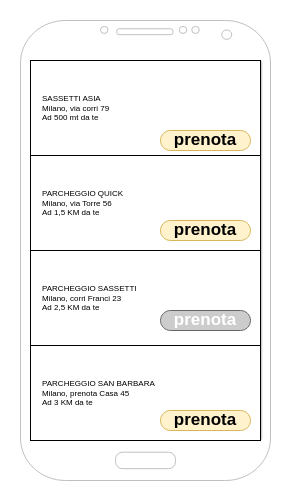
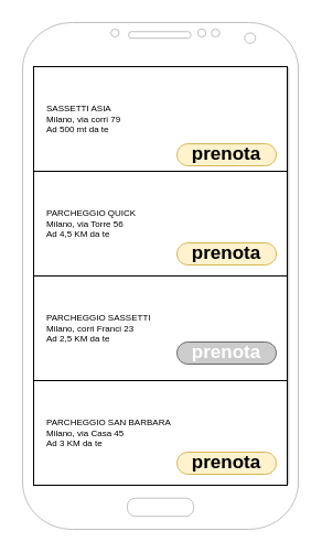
  <mxCell id="0" />
  <mxCell id="1" parent="0" />
  <mxCell id="2" value="" style="verticalLabelPosition=bottom;verticalAlign=top;html=1;shadow=0;dashed=0;strokeWidth=1;shape=mxgraph.android.phone2;strokeColor=#c0c0c0;" vertex="1" parent="1"><mxGeometry x="20" y="20" width="250" height="460" as="geometry" /></mxCell>
  <mxCell id="3" value="" style="strokeWidth=1;html=1;shadow=0;dashed=0;shape=mxgraph.android.rrect;rSize=0;strokeColor=#6c8ebf;fillColor=#dae8fc;" vertex="1" parent="1"><mxGeometry x="30" y="60" width="230" height="380" as="geometry" /></mxCell>
  <mxCell id="4" value="SASSETTI ASIA&lt;br&gt;Milano, via corri 79&lt;br&gt;Ad 500 mt da te" style="strokeWidth=1;html=1;shadow=0;dashed=0;shape=mxgraph.android.rrect;rSize=0;align=left;spacingLeft=10;fontSize=8;" vertex="1" parent="3"><mxGeometry width="230" height="95" as="geometry" /></mxCell>
- <mxCell id="5" value="PARCHEGGIO QUICK&lt;br&gt;Milano, via Torre 56&lt;br&gt;Ad 1,5 KM da te" style="strokeWidth=1;html=1;shadow=0;dashed=0;shape=mxgraph.android.rrect;rSize=0;align=left;spacingLeft=10;fontSize=8;" vertex="1" parent="3"><mxGeometry y="95" width="230" height="95" as="geometry" /></mxCell>
+ <mxCell id="5" value="PARCHEGGIO QUICK&lt;br&gt;Milano, via Torre 56&lt;br&gt;Ad 4,5 KM da te" style="strokeWidth=1;html=1;shadow=0;dashed=0;shape=mxgraph.android.rrect;rSize=0;align=left;spacingLeft=10;fontSize=8;" vertex="1" parent="3"><mxGeometry y="95" width="230" height="95" as="geometry" /></mxCell>
  <mxCell id="6" value="PARCHEGGIO SASSETTI&lt;br&gt;Milano, corri Franci 23&lt;br&gt;Ad 2,5 KM da te" style="strokeWidth=1;html=1;shadow=0;dashed=0;shape=mxgraph.android.rrect;rSize=0;align=left;spacingLeft=10;fontSize=8;" vertex="1" parent="3"><mxGeometry y="190" width="230" height="95" as="geometry" /></mxCell>
- <mxCell id="7" value="PARCHEGGIO SAN BARBARA&lt;br&gt;Milano, prenota Casa 45&lt;br&gt;Ad 3 KM da te" style="strokeWidth=1;html=1;shadow=0;dashed=0;shape=mxgraph.android.rrect;rSize=0;align=left;spacingLeft=10;fontSize=8;" vertex="1" parent="3"><mxGeometry y="285" width="230" height="95" as="geometry" /></mxCell>
+ <mxCell id="7" value="PARCHEGGIO SAN BARBARA&lt;br&gt;Milano, via Casa 45&lt;br&gt;Ad 3 KM da te" style="strokeWidth=1;html=1;shadow=0;dashed=0;shape=mxgraph.android.rrect;rSize=0;align=left;spacingLeft=10;fontSize=8;" vertex="1" parent="3"><mxGeometry y="285" width="230" height="95" as="geometry" /></mxCell>
  <mxCell id="8" value="prenota" style="strokeWidth=1;shadow=0;dashed=0;align=center;html=1;shape=mxgraph.mockup.buttons.button;strokeColor=#d6b656;mainText=;buttonStyle=round;fontSize=17;fontStyle=1;whiteSpace=wrap;fillColor=#fff2cc;" vertex="1" parent="3"><mxGeometry x="130" y="70" width="90" height="20" as="geometry" /></mxCell>
  <mxCell id="9" value="prenota" style="strokeWidth=1;shadow=0;dashed=0;align=center;html=1;shape=mxgraph.mockup.buttons.button;strokeColor=#d6b656;mainText=;buttonStyle=round;fontSize=17;fontStyle=1;fillColor=#fff2cc;whiteSpace=wrap;" vertex="1" parent="3"><mxGeometry x="130" y="350" width="90" height="20" as="geometry" /></mxCell>
  <mxCell id="10" value="prenota" style="strokeWidth=1;shadow=0;dashed=0;align=center;html=1;shape=mxgraph.mockup.buttons.button;strokeColor=#d6b656;mainText=;buttonStyle=round;fontSize=17;fontStyle=1;fillColor=#fff2cc;whiteSpace=wrap;" vertex="1" parent="3"><mxGeometry x="130" y="160" width="90" height="20" as="geometry" /></mxCell>
  <mxCell id="11" value="prenota" style="strokeWidth=1;shadow=0;dashed=0;align=center;html=1;shape=mxgraph.mockup.buttons.button;strokeColor=#666666;fontColor=#ffffff;mainText=;buttonStyle=round;fontSize=17;fontStyle=1;whiteSpace=wrap;fillColor=#CCCCCC;" vertex="1" parent="3"><mxGeometry x="130" y="250" width="90" height="20" as="geometry" /></mxCell>
